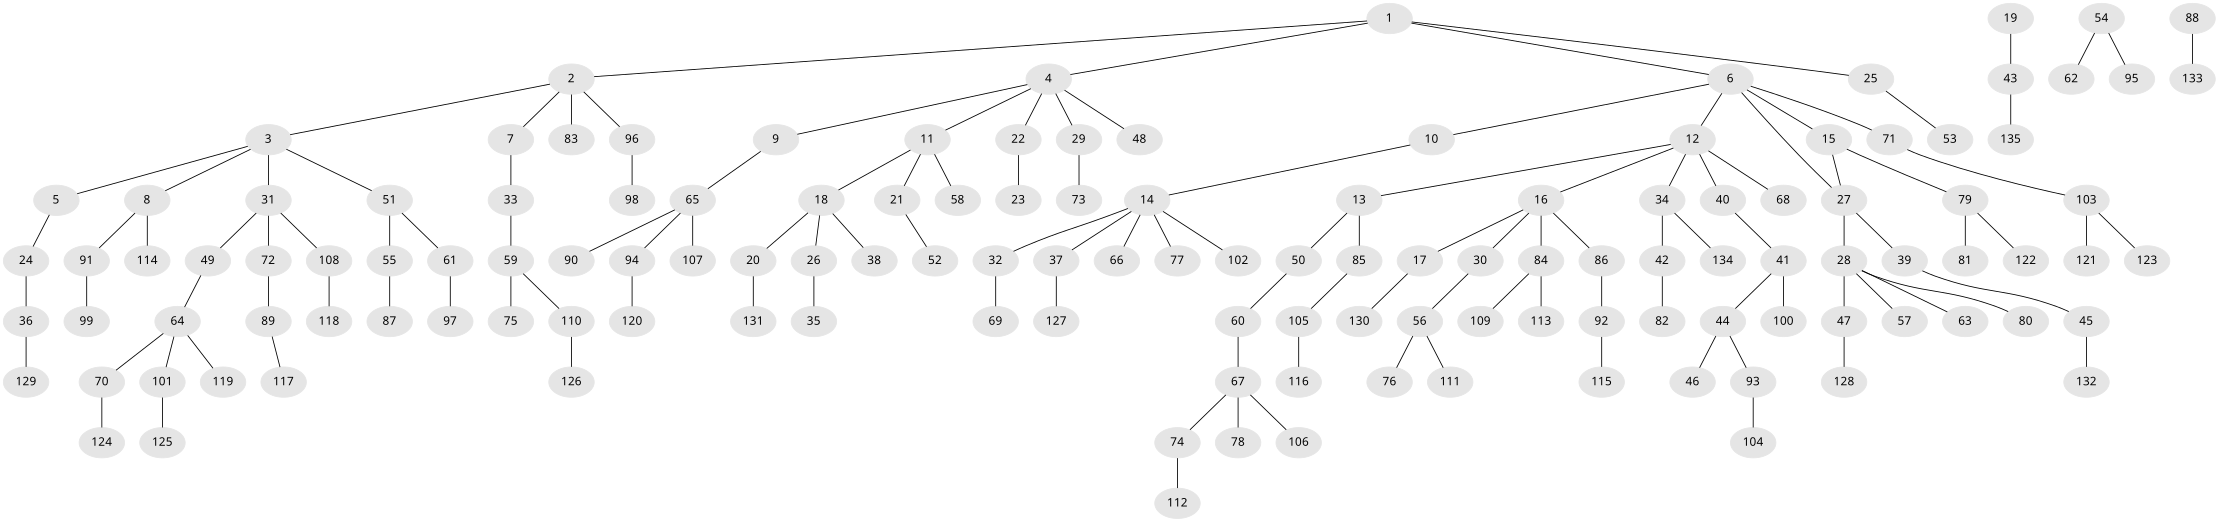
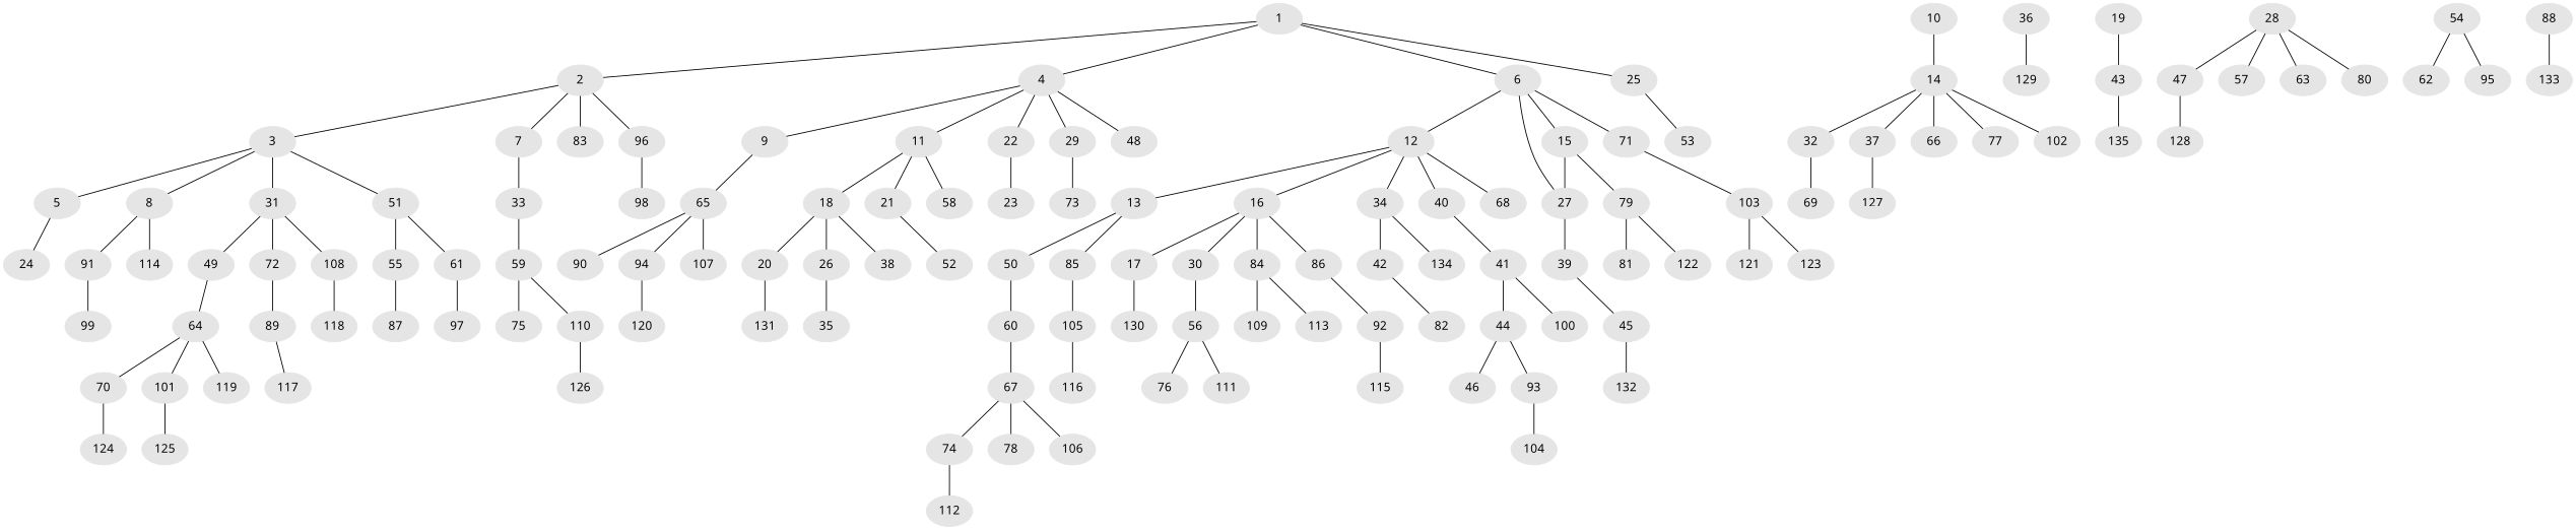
  graph {
    fontname="Noto Sans"
    node [color=gray90 fontname="Noto Sans" style=filled]
    edge [fontname="Noto Sans"]
    1
    2
    4
    6
    25
    3
    7
    83
    96
    9
    11
    22
    29
    48
    10
    12
    15
    71
    27
    53
    5
    8
    31
    51
    33
    98
    24
    91
    114
    49
    72
    108
    55
    61
    65
    18
    21
    58
    23
    73
    36
    14
    13
    16
    34
    40
    68
    79
    19
    43
    103
    59
    99
    90
    94
    107
    32
    37
    66
    77
    102
    20
    26
    38
    52
    50
    85
    17
    30
    84
    86
    42
    134
    41
    60
    105
    69
    127
    28
    39
    81
    122
    130
    56
    109
    113
    92
    131
    35
    135
    129
    47
    57
    63
    80
    45
    128
    54
    62
    95
    76
    111
    64
    89
    118
    75
    110
    82
    132
    44
    100
    46
    93
    104
    70
    101
    119
    67
    87
    97
    126
    74
    78
    106
    124
    125
    120
    112
    121
    123
    88
    133
    117
    116
    115
    1 -- 2
    1 -- 4
    1 -- 6
    1 -- 25
    2 -- 3
    2 -- 7
    2 -- 83
    2 -- 96
    4 -- 9
    4 -- 11
    4 -- 22
    4 -- 29
    4 -- 48
-   6 -- 10
    6 -- 12
    6 -- 15
    6 -- 71
    6 -- 27
    25 -- 53
    3 -- 5
    3 -- 8
    3 -- 31
    3 -- 51
    7 -- 33
    96 -- 98
    9 -- 65
    11 -- 18
    11 -- 21
    11 -- 58
    22 -- 23
    29 -- 73
    10 -- 14
    12 -- 13
    12 -- 16
    12 -- 34
    12 -- 40
    12 -- 68
    15 -- 27
    15 -- 79
    71 -- 103
-   27 -- 28
    27 -- 39
    5 -- 24
    8 -- 91
    8 -- 114
    31 -- 49
    31 -- 72
    31 -- 108
    51 -- 55
    51 -- 61
    33 -- 59
-   24 -- 36
    91 -- 99
    49 -- 64
    72 -- 89
    108 -- 118
    55 -- 87
    61 -- 97
    65 -- 90
    65 -- 94
    65 -- 107
    18 -- 20
    18 -- 26
    18 -- 38
    21 -- 52
    36 -- 129
    14 -- 32
    14 -- 37
    14 -- 66
    14 -- 77
    14 -- 102
    13 -- 50
    13 -- 85
    16 -- 17
    16 -- 30
    16 -- 84
    16 -- 86
    34 -- 42
    34 -- 134
    40 -- 41
    79 -- 81
    79 -- 122
    19 -- 43
    43 -- 135
    103 -- 121
    103 -- 123
    59 -- 75
    59 -- 110
    94 -- 120
    32 -- 69
    37 -- 127
    20 -- 131
    26 -- 35
    50 -- 60
    85 -- 105
    17 -- 130
    30 -- 56
    84 -- 109
    84 -- 113
    86 -- 92
    42 -- 82
    41 -- 44
    41 -- 100
    60 -- 67
    105 -- 116
    28 -- 47
    28 -- 57
    28 -- 63
    28 -- 80
    39 -- 45
    56 -- 76
    56 -- 111
    92 -- 115
    47 -- 128
    45 -- 132
    54 -- 62
    54 -- 95
    64 -- 70
    64 -- 101
    64 -- 119
    89 -- 117
    110 -- 126
    44 -- 46
    44 -- 93
    93 -- 104
    70 -- 124
    101 -- 125
    67 -- 74
    67 -- 78
    67 -- 106
    74 -- 112
    88 -- 133
  }
